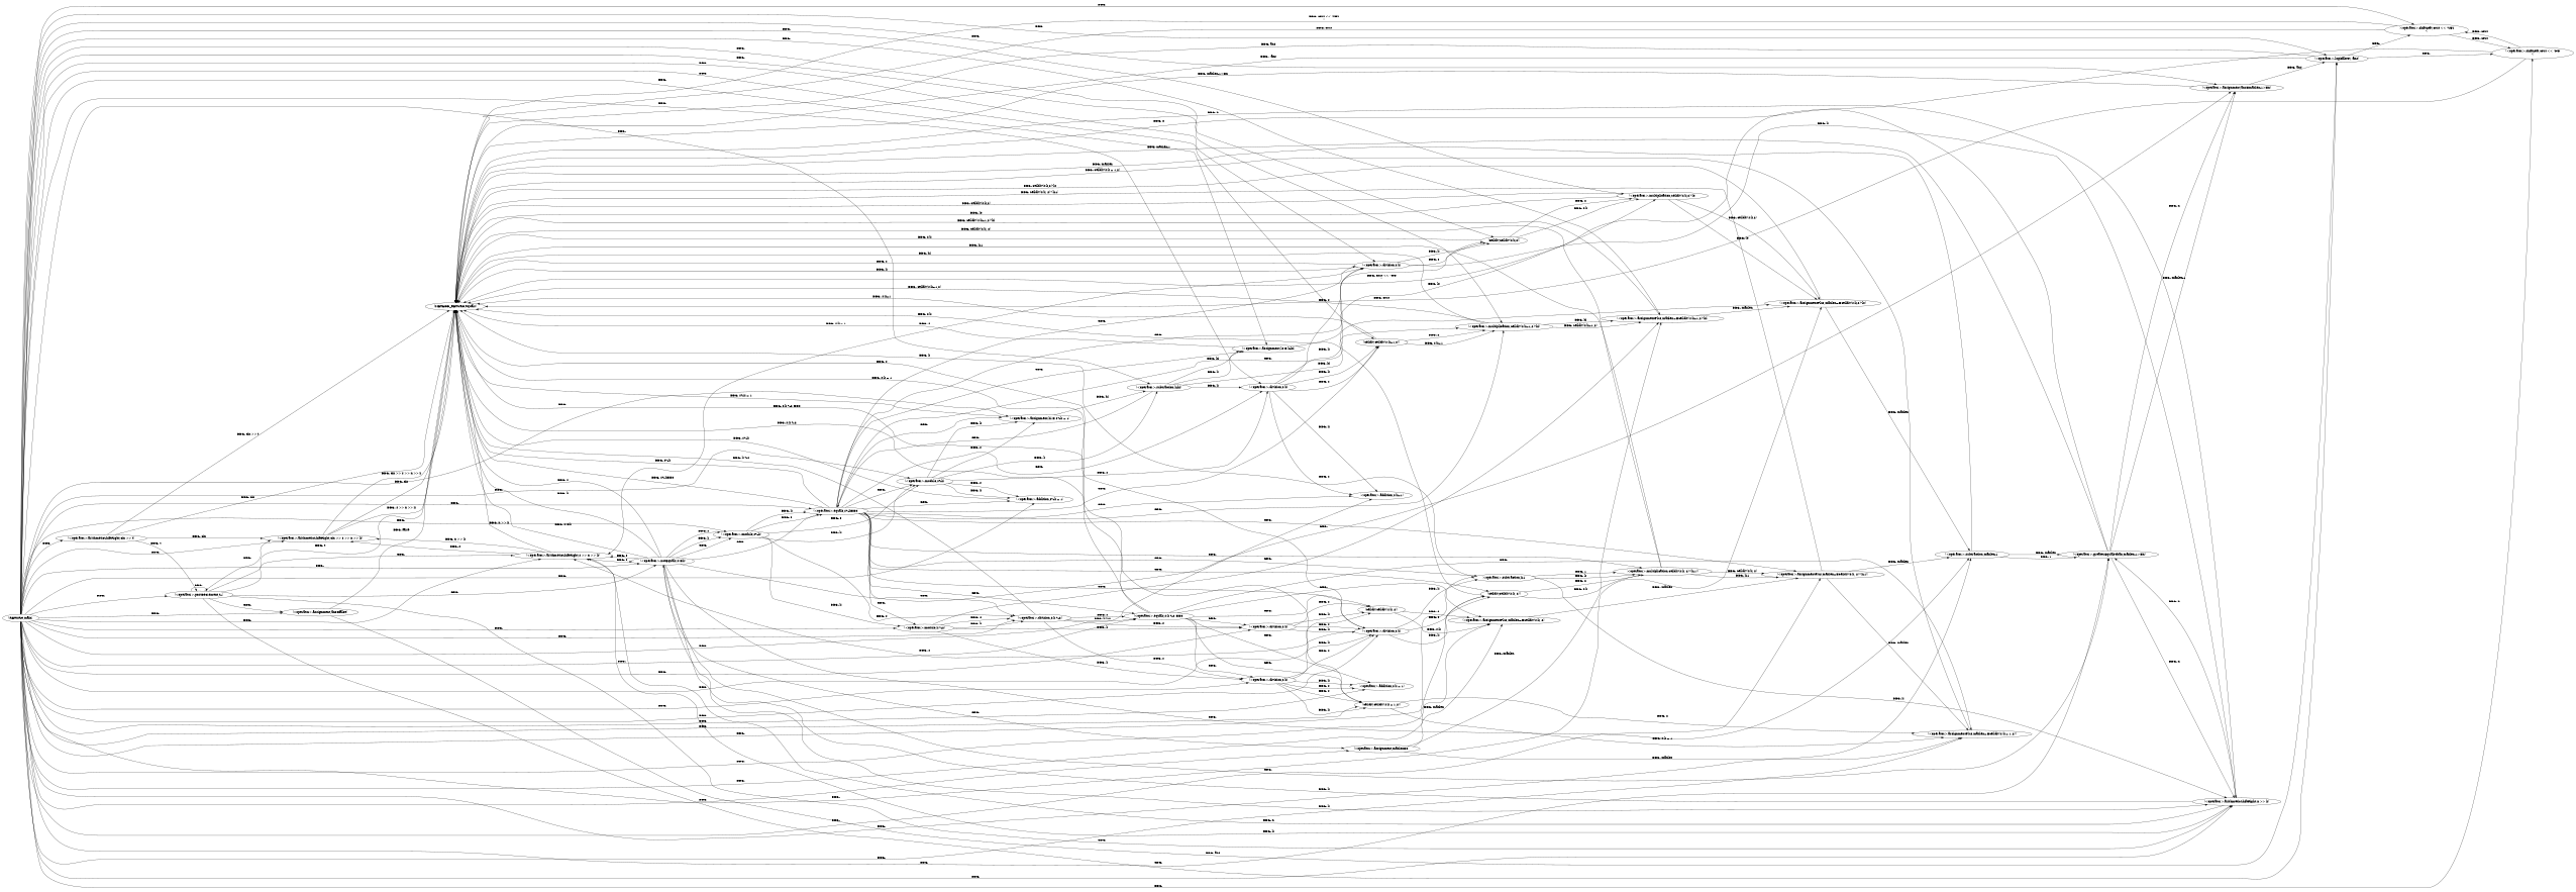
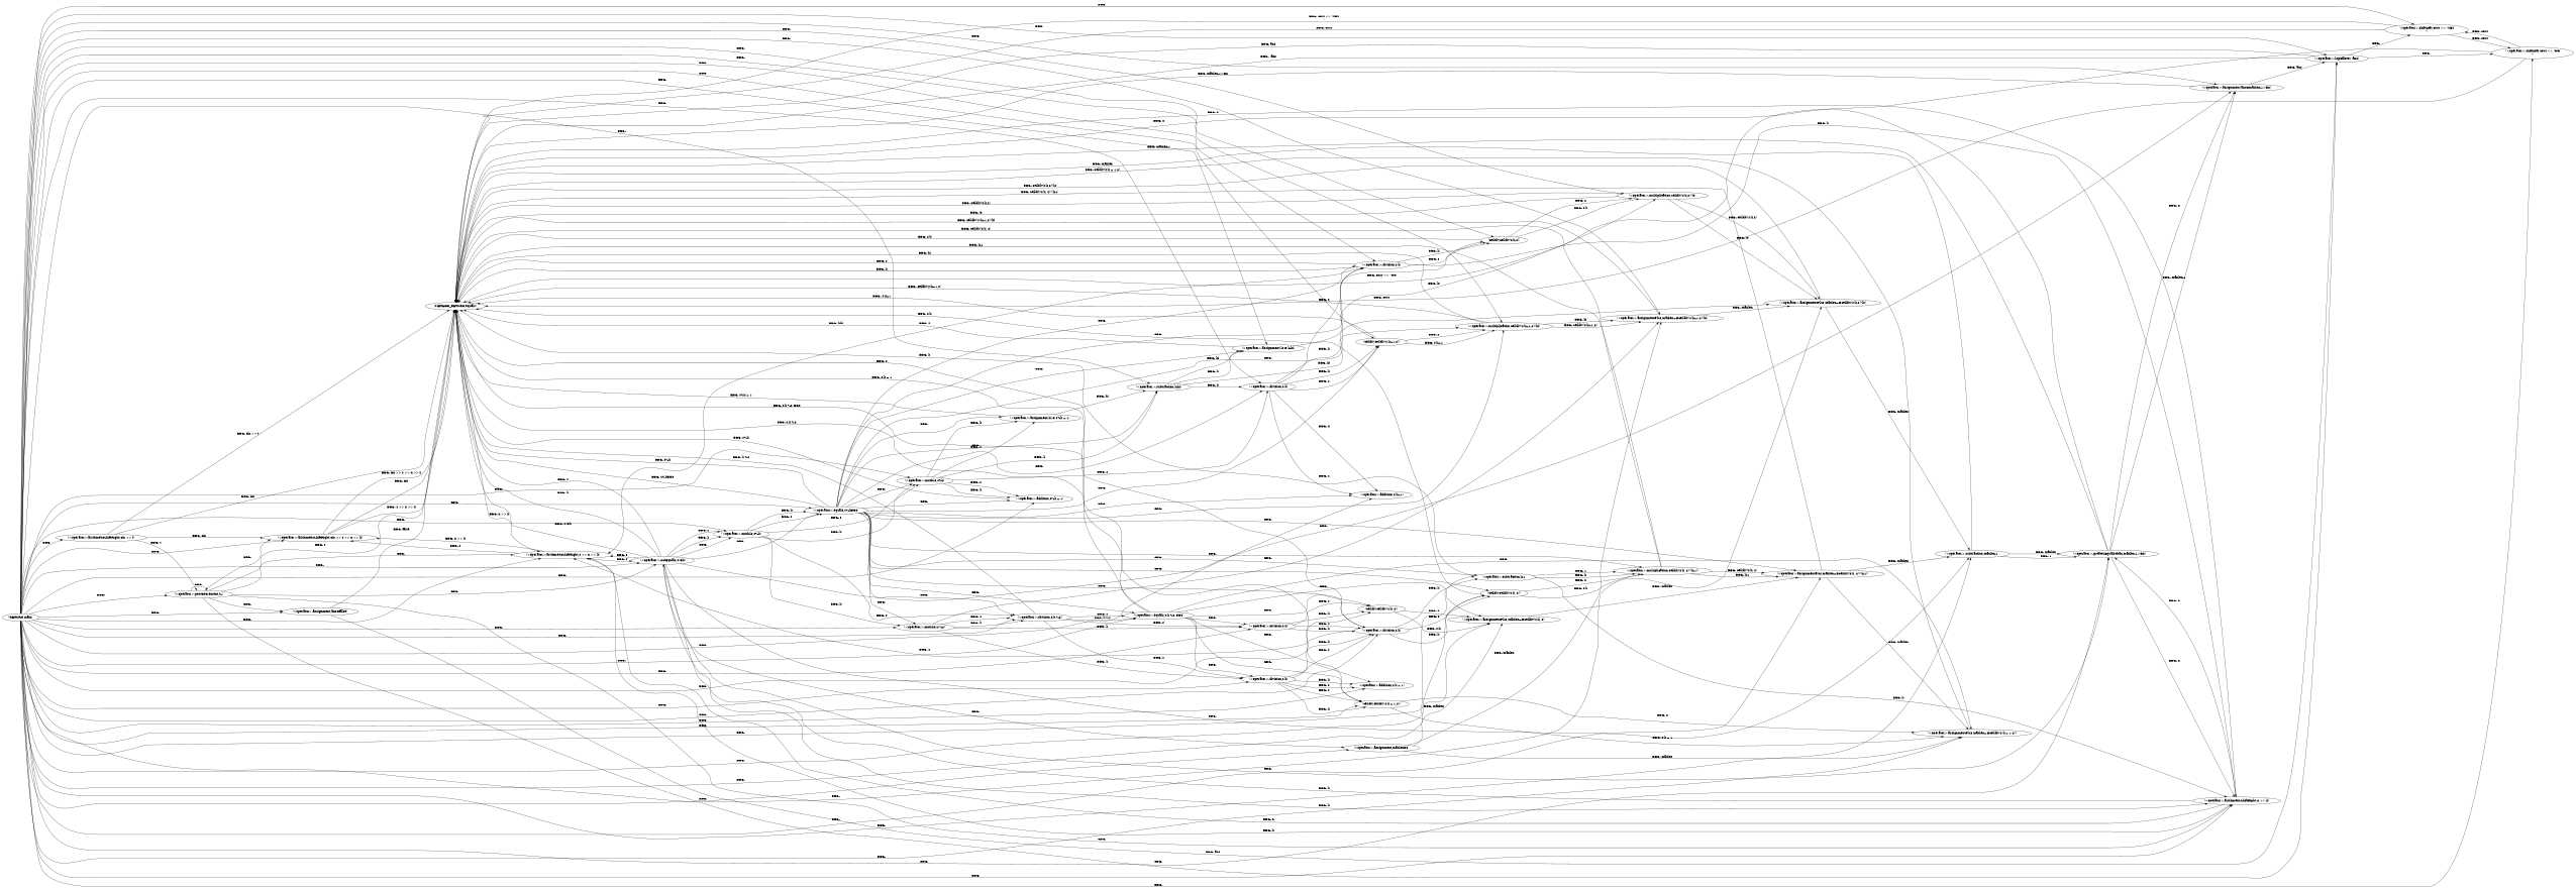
  digraph {
    rankdir=LR
    n1 [label="(RETURN,main)"]
    n2 [label="(<operator>.arithmeticShiftRight,cin >> t)"]
    n3 [label="(<operator>.postDecrement,t--)"]
    n4 [label="(<operator>.arithmeticShiftRight,cin >> s >> n >> k)"]
    n5 [label="(<operator>.assignment,ans=false)"]
    n6 [label="(<operator>.notEquals,s!=k)"]
    n7 [label="(<operator>.logicalNot,!ans)"]
    n8 [label="(<operator>.shiftLeft,cout << \"YES\n\")"]
    n9 [label="(<operator>.arithmeticShiftRight,s >> n >> k)"]
    n10 [label="(<operator>.assignment,maxlen=0)"]
    n11 [label="(<operator>.assignment,ans=maxlen-1>=n)"]
    n12 [label="(<operator>.shiftLeft,cout << \"NO\n\")"]
    n13 [label="(<operator>.arithmeticShiftRight,n >> k)"]
    n14 [label="(<operator>.equals,s%k==0)"]
    n15 [label="(<operator>.assignmentPlus,maxlen+=ceildiv(s/k, 2)*(k-1))"]
    n16 [label="(<operator>.greaterEqualsThan,maxlen-1>=n)"]
    n17 [label="(<operator>.modulo,s%k)"]
    n18 [label="(<operator>.equals,s/k %2 ==0)"]
    n19 [label="(<operator>.assignmentPlus,maxlen+=ceildiv(s/k + 1,2))"]
    n20 [label="(<operator>.assignment,hi = s%k + 1)"]
    n21 [label="(<operator>.assignment,lo = k-hi)"]
    n22 [label="(<operator>.assignmentPlus,maxlen+=ceildiv(s/k+1,2)*hi)"]
    n23 [label="(<operator>.assignmentPlus,maxlen+=ceildiv(s/k,2)*lo)"]
    n24 [label="(<operator>.subtraction,maxlen-1)"]
    n25 [label="(<operator>.assignmentPlus,maxlen+=ceildiv(s/k, 2))"]
    n26 [label="(<operator>.division,s/k %2)"]
    n27 [label="(ceildiv,ceildiv(s/k + 1,2))"]
    n28 [label="(ceildiv,ceildiv(s/k, 2))"]
    n29 [label="(<operator>.subtraction,k-1)"]
    n30 [label="(<operator>.addition,s%k + 1)"]
    n31 [label="(<operator>.subtraction,k-hi)"]
    n32 [label="(<operator>.multiplication,ceildiv(s/k+1,2)*hi)"]
    n33 [label="(<operator>.multiplication,ceildiv(s/k,2)*lo)"]
    n34 [label="(<operator>.modulo,k %2)"]
    n35 [label="(<operator>.addition,s/k + 1)"]
    n36 [label="(ceildiv,ceildiv(s/k, 2))"]
    n37 [label="(<operator>.division,s/k)"]
    n38 [label="(<operator>.modulo,s%k)"]
    n39 [label="(ceildiv,ceildiv(s/k+1,2))"]
    n40 [label="(ceildiv,ceildiv(s/k,2))"]
    n41 [label="(<operator>.division,s/k)"]
    n42 [label="(<operator>.division,s/k)"]
    n43 [label="(<operator>.addition,s/k+1)"]
    n44 [label="(<operator>.division,s/k)"]
    n45 [label="(<operator>.division,s/k)"]
    n46 [label="(METHOD_RETURN,equals)"]
    n47 [label="(<operator>.multiplication,ceildiv(s/k, 2)*(k-1))"]
    n1 -> n2 [label="DDG: "]
    n1 -> n3 [label="DDG: "]
    n1 -> n4 [label="DDG: "]
    n1 -> n5 [label="DDG: "]
    n1 -> n6 [label="DDG: "]
    n1 -> n7 [label="DDG: "]
    n1 -> n8 [label="DDG: "]
    n1 -> n9 [label="DDG: "]
    n1 -> n10 [label="DDG: "]
    n1 -> n11 [label="DDG: "]
    n1 -> n12 [label="DDG: "]
    n1 -> n13 [label="DDG: "]
-   n1 -> n14 [label="DDG: "]
+   n1 -> n14 [label="CDG: "]
    n1 -> n15 [label="DDG: "]
    n1 -> n16 [label="DDG: "]
    n1 -> n17 [label="DDG: "]
    n1 -> n18 [label="DDG: "]
    n1 -> n19 [label="DDG: "]
-   n1 -> n20 [label="DDG: "]
    n1 -> n21 [label="DDG: "]
    n1 -> n22 [label="DDG: "]
    n1 -> n23 [label="DDG: "]
    n1 -> n24 [label="DDG: "]
    n1 -> n25 [label="DDG: "]
    n1 -> n26 [label="DDG: "]
    n1 -> n27 [label="DDG: "]
    n1 -> n28 [label="DDG: "]
    n1 -> n29 [label="DDG: "]
    n1 -> n30 [label="DDG: "]
    n1 -> n31 [label="DDG: "]
    n1 -> n32 [label="DDG: "]
    n1 -> n33 [label="DDG: "]
    n1 -> n34 [label="DDG: "]
    n1 -> n35 [label="DDG: "]
    n1 -> n36 [label="DDG: "]
    n1 -> n37 [label="DDG: "]
    n1 -> n38 [label="DDG: "]
    n1 -> n39 [label="DDG: "]
    n1 -> n40 [label="DDG: "]
    n1 -> n41 [label="DDG: "]
    n1 -> n42 [label="DDG: "]
    n1 -> n43 [label="DDG: "]
    n1 -> n44 [label="DDG: "]
    n1 -> n45 [label="DDG: "]
    n2 -> n3 [label="DDG: t"]
    n2 -> n4 [label="DDG: cin"]
    n2 -> n46 [label="DDG: cin"]
    n2 -> n46 [label="DDG: cin >> t"]
    n3 -> n3 [label="CDG: "]
    n3 -> n4 [label="CDG: "]
    n3 -> n5 [label="CDG: "]
    n3 -> n6 [label="CDG: "]
    n3 -> n7 [label="CDG: "]
    n3 -> n9 [label="CDG: "]
    n3 -> n13 [label="CDG: "]
    n3 -> n46 [label="DDG: t"]
    n4 -> n46 [label="DDG: cin"]
    n4 -> n46 [label="DDG: s >> n >> k"]
    n4 -> n46 [label="DDG: cin >> s >> n >> k"]
    n5 -> n7 [label="DDG: ans"]
    n5 -> n46 [label="DDG: false"]
    n6 -> n9 [label="DDG: s"]
    n6 -> n10 [label="CDG: "]
    n6 -> n11 [label="CDG: "]
    n6 -> n13 [label="DDG: k"]
    n6 -> n14 [label="CDG: "]
    n6 -> n16 [label="CDG: "]
    n6 -> n17 [label="DDG: s"]
    n6 -> n17 [label="DDG: k"]
    n6 -> n17 [label="CDG: "]
    n6 -> n24 [label="CDG: "]
    n6 -> n46 [label="DDG: s"]
    n6 -> n46 [label="DDG: k"]
    n6 -> n46 [label="DDG: s!=k"]
    n7 -> n8 [label="CDG: "]
    n7 -> n12 [label="CDG: "]
    n7 -> n46 [label="DDG: ans"]
    n7 -> n46 [label="DDG: !ans"]
    n8 -> n12 [label="DDG: cout"]
    n8 -> n46 [label="DDG: cout"]
    n8 -> n46 [label="DDG: cout << \"YES\n\""]
    n9 -> n4 [label="DDG: n >> k"]
    n9 -> n4 [label="DDG: s"]
    n9 -> n6 [label="DDG: s"]
-   n9 -> n46 [label="DDG: n >> k"]
+   n46 -> n9 [label="DDG: n >> k"]
    n10 -> n19 [label="DDG: maxlen"]
    n10 -> n22 [label="DDG: maxlen"]
    n10 -> n25 [label="DDG: maxlen"]
    n11 -> n7 [label="DDG: ans"]
    n11 -> n46 [label="DDG: maxlen-1>=n"]
    n12 -> n8 [label="DDG: cout"]
    n12 -> n46 [label="DDG: cout"]
    n12 -> n46 [label="DDG: cout << \"NO\n\""]
    n13 -> n6 [label="DDG: k"]
    n13 -> n9 [label="DDG: k"]
    n13 -> n9 [label="DDG: n"]
    n13 -> n16 [label="DDG: n"]
    n13 -> n46 [label="DDG: n"]
    n14 -> n15 [label="CDG: "]
    n14 -> n18 [label="CDG: "]
    n14 -> n20 [label="CDG: "]
    n14 -> n21 [label="CDG: "]
    n14 -> n23 [label="CDG: "]
    n14 -> n26 [label="CDG: "]
    n14 -> n28 [label="CDG: "]
    n14 -> n29 [label="CDG: "]
    n14 -> n30 [label="CDG: "]
-   n31 -> n14 [label="CDG: "]
+   n14 -> n31 [label="CDG: "]
    n14 -> n32 [label="CDG: "]
    n14 -> n34 [label="CDG: "]
    n14 -> n37 [label="CDG: "]
    n14 -> n38 [label="CDG: "]
    n14 -> n39 [label="CDG: "]
    n14 -> n40 [label="CDG: "]
    n14 -> n43 [label="CDG: "]
    n14 -> n44 [label="CDG: "]
    n14 -> n45 [label="CDG: "]
    n14 -> n46 [label="DDG: s%k"]
    n14 -> n46 [label="DDG: s%k==0"]
    n14 -> n47 [label="CDG: "]
    n15 -> n19 [label="DDG: maxlen"]
    n15 -> n24 [label="DDG: maxlen"]
    n15 -> n46 [label="DDG: ceildiv(s/k, 2)*(k-1)"]
    n16 -> n11 [label="DDG: maxlen-1"]
    n16 -> n11 [label="DDG: n"]
    n16 -> n13 [label="DDG: n"]
    n16 -> n46 [label="DDG: maxlen-1"]
    n16 -> n46 [label="DDG: n"]
    n17 -> n14 [label="DDG: s"]
    n17 -> n14 [label="DDG: k"]
    n17 -> n26 [label="DDG: s"]
    n17 -> n34 [label="DDG: k"]
    n17 -> n38 [label="DDG: s"]
    n17 -> n38 [label="DDG: k"]
    n18 -> n19 [label="CDG: "]
    n18 -> n25 [label="CDG: "]
    n18 -> n27 [label="CDG: "]
    n18 -> n35 [label="CDG: "]
    n18 -> n36 [label="CDG: "]
    n18 -> n41 [label="CDG: "]
    n18 -> n42 [label="CDG: "]
    n18 -> n46 [label="DDG: s/k %2"]
    n18 -> n46 [label="DDG: s/k %2 ==0"]
    n19 -> n46 [label="DDG: ceildiv(s/k + 1,2)"]
    n20 -> n31 [label="DDG: hi"]
    n20 -> n46 [label="DDG: s%k + 1"]
    n21 -> n33 [label="DDG: lo"]
-   n21 -> n46 [label="DDG: s/k + 1"]
+   n21 -> n46 [label="DDG: k-hi"]
    n22 -> n23 [label="DDG: maxlen"]
    n22 -> n46 [label="DDG: ceildiv(s/k+1,2)*hi"]
    n23 -> n24 [label="DDG: maxlen"]
    n23 -> n46 [label="DDG: ceildiv(s/k,2)*lo"]
    n24 -> n16 [label="DDG: maxlen"]
    n24 -> n16 [label="DDG: 1"]
    n24 -> n46 [label="DDG: maxlen"]
    n25 -> n15 [label="DDG: maxlen"]
    n26 -> n18 [label="DDG: k %2"]
    n26 -> n18 [label="DDG: s"]
    n26 -> n41 [label="DDG: s"]
    n26 -> n42 [label="DDG: s"]
    n26 -> n46 [label="DDG: k %2"]
    n27 -> n19 [label="DDG: s/k + 1"]
    n27 -> n19 [label="DDG: 2"]
    n27 -> n46 [label="DDG: s/k + 1"]
    n28 -> n46 [label="DDG: s/k"]
    n28 -> n47 [label="DDG: 2"]
    n28 -> n47 [label="DDG: s/k"]
    n29 -> n13 [label="DDG: k"]
    n29 -> n46 [label="DDG: k"]
    n29 -> n47 [label="DDG: k"]
    n29 -> n47 [label="DDG: 1"]
    n30 -> n46 [label="DDG: s%k"]
    n31 -> n21 [label="DDG: k"]
    n31 -> n21 [label="DDG: hi"]
    n31 -> n32 [label="DDG: hi"]
    n31 -> n45 [label="DDG: k"]
    n32 -> n22 [label="DDG: hi"]
    n32 -> n22 [label="DDG: ceildiv(s/k+1,2)"]
    n32 -> n46 [label="DDG: ceildiv(s/k+1,2)"]
    n32 -> n46 [label="DDG: hi"]
    n33 -> n23 [label="DDG: lo"]
    n33 -> n23 [label="DDG: ceildiv(s/k,2)"]
    n33 -> n46 [label="DDG: ceildiv(s/k,2)"]
    n33 -> n46 [label="DDG: lo"]
    n34 -> n22 [label="CDG: "]
    n34 -> n26 [label="DDG: k"]
    n34 -> n26 [label="DDG: 2"]
    n34 -> n41 [label="DDG: k"]
    n34 -> n42 [label="DDG: k"]
    n36 -> n25 [label="DDG: 2"]
    n36 -> n25 [label="DDG: s/k"]
    n37 -> n9 [label="DDG: s"]
    n37 -> n28 [label="DDG: k"]
    n37 -> n28 [label="DDG: s"]
    n37 -> n29 [label="DDG: k"]
    n37 -> n46 [label="DDG: s"]
    n38 -> n20 [label="DDG: k"]
    n38 -> n20 [label="DDG: s"]
    n38 -> n30 [label="DDG: k"]
    n38 -> n30 [label="DDG: s"]
    n38 -> n31 [label="DDG: k"]
    n38 -> n45 [label="DDG: s"]
    n39 -> n32 [label="DDG: s/k+1"]
    n39 -> n32 [label="DDG: 2"]
    n39 -> n46 [label="DDG: s/k+1"]
    n40 -> n33 [label="DDG: s/k"]
    n40 -> n33 [label="DDG: 2"]
    n40 -> n46 [label="DDG: s/k"]
    n41 -> n27 [label="DDG: k"]
    n41 -> n27 [label="DDG: s"]
    n41 -> n35 [label="DDG: k"]
    n41 -> n35 [label="DDG: s"]
    n41 -> n37 [label="DDG: s"]
    n41 -> n37 [label="DDG: k"]
    n42 -> n36 [label="DDG: k"]
    n42 -> n36 [label="DDG: s"]
    n42 -> n37 [label="DDG: s"]
    n42 -> n37 [label="DDG: k"]
    n44 -> n9 [label="DDG: s"]
    n44 -> n13 [label="DDG: k"]
    n44 -> n40 [label="DDG: s"]
    n44 -> n40 [label="DDG: k"]
    n44 -> n46 [label="DDG: s"]
    n44 -> n46 [label="DDG: k"]
    n45 -> n39 [label="DDG: s"]
    n45 -> n39 [label="DDG: k"]
    n45 -> n43 [label="DDG: s"]
    n45 -> n43 [label="DDG: k"]
    n45 -> n44 [label="DDG: s"]
    n45 -> n44 [label="DDG: k"]
    n47 -> n15 [label="DDG: ceildiv(s/k, 2)"]
    n47 -> n15 [label="DDG: k-1"]
    n47 -> n46 [label="DDG: ceildiv(s/k, 2)"]
    n47 -> n46 [label="DDG: k-1"]
  }
